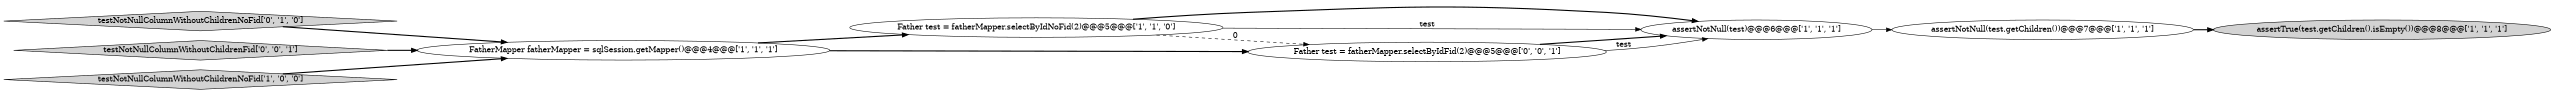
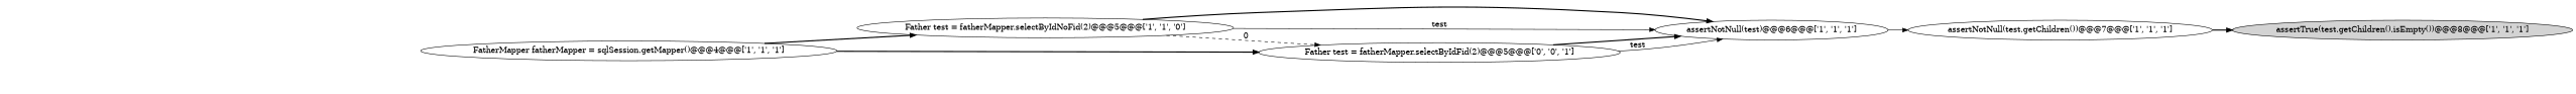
  digraph {
    fontname="DejaVu Serif"
    rankdir=LR
    node [fillcolor=white fontname="DejaVu Serif" shape=ellipse style=filled]
    edge [fontname="DejaVu Serif" style=bold]
    n1 [label="assertNotNull(test.getChildren())@@@7@@@['1', '1', '1']"]
    n2 [fillcolor=lightgray label="assertTrue(test.getChildren().isEmpty())@@@8@@@['1', '1', '1']"]
    n3 [label="Father test = fatherMapper.selectByIdNoFid(2)@@@5@@@['1', '1', '0']"]
    n4 [label="Father test = fatherMapper.selectByIdFid(2)@@@5@@@['0', '0', '1']"]
    n5 [label="assertNotNull(test)@@@6@@@['1', '1', '1']"]
    n6 [label="FatherMapper fatherMapper = sqlSession.getMapper()@@@4@@@['1', '1', '1']"]
-   n7 [fillcolor=lightgray label="testNotNullColumnWithoutChildrenNoFid['0', '1', '0']" shape=diamond]
-   n8 [fillcolor=lightgray label="testNotNullColumnWithoutChildrenFid['0', '0', '1']" shape=diamond]
-   n9 [fillcolor=lightgray label="testNotNullColumnWithoutChildrenNoFid['1', '0', '0']" shape=diamond]
    n1 -> n2
    n3 -> n4 [label=0 style=dashed]
    n3 -> n5
    n3 -> n5 [label=test style=solid]
    n4 -> n5
    n4 -> n5 [label=test style=solid]
    n5 -> n1 [style=solid]
    n6 -> n3
    n6 -> n4
-   n7 -> n6
-   n8 -> n6
-   n9 -> n6
  }
